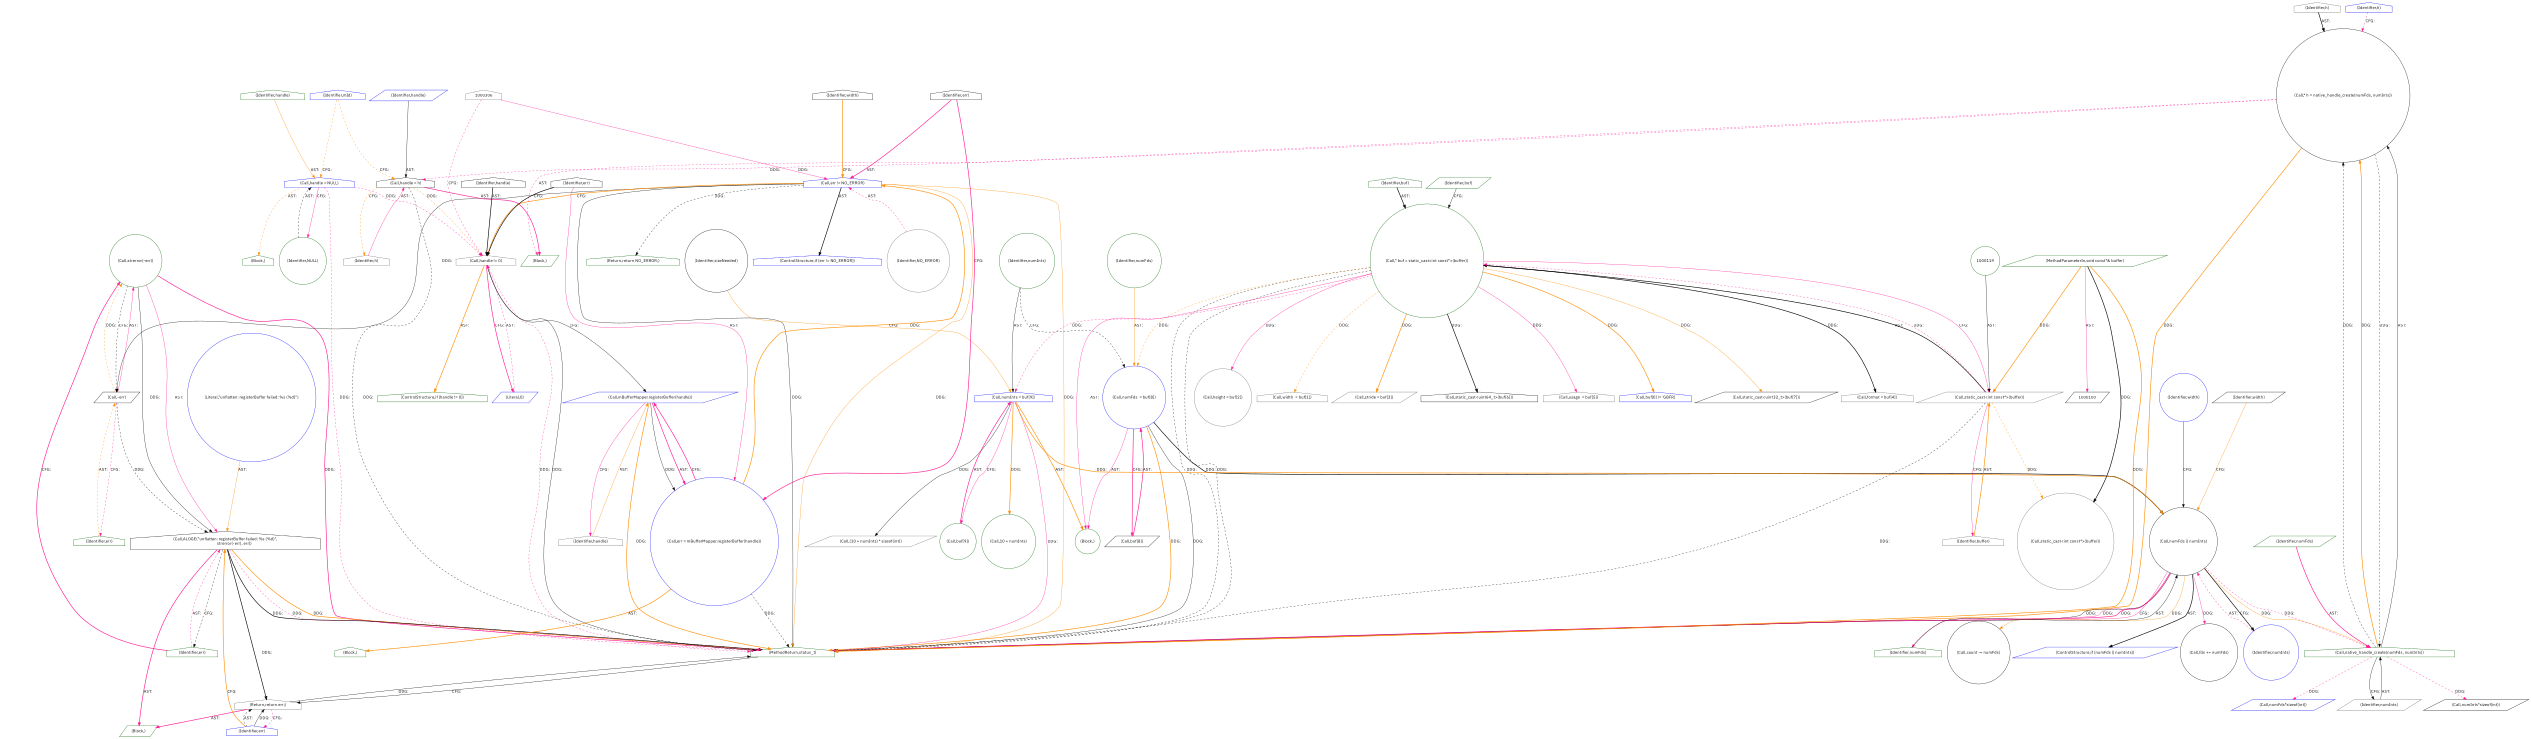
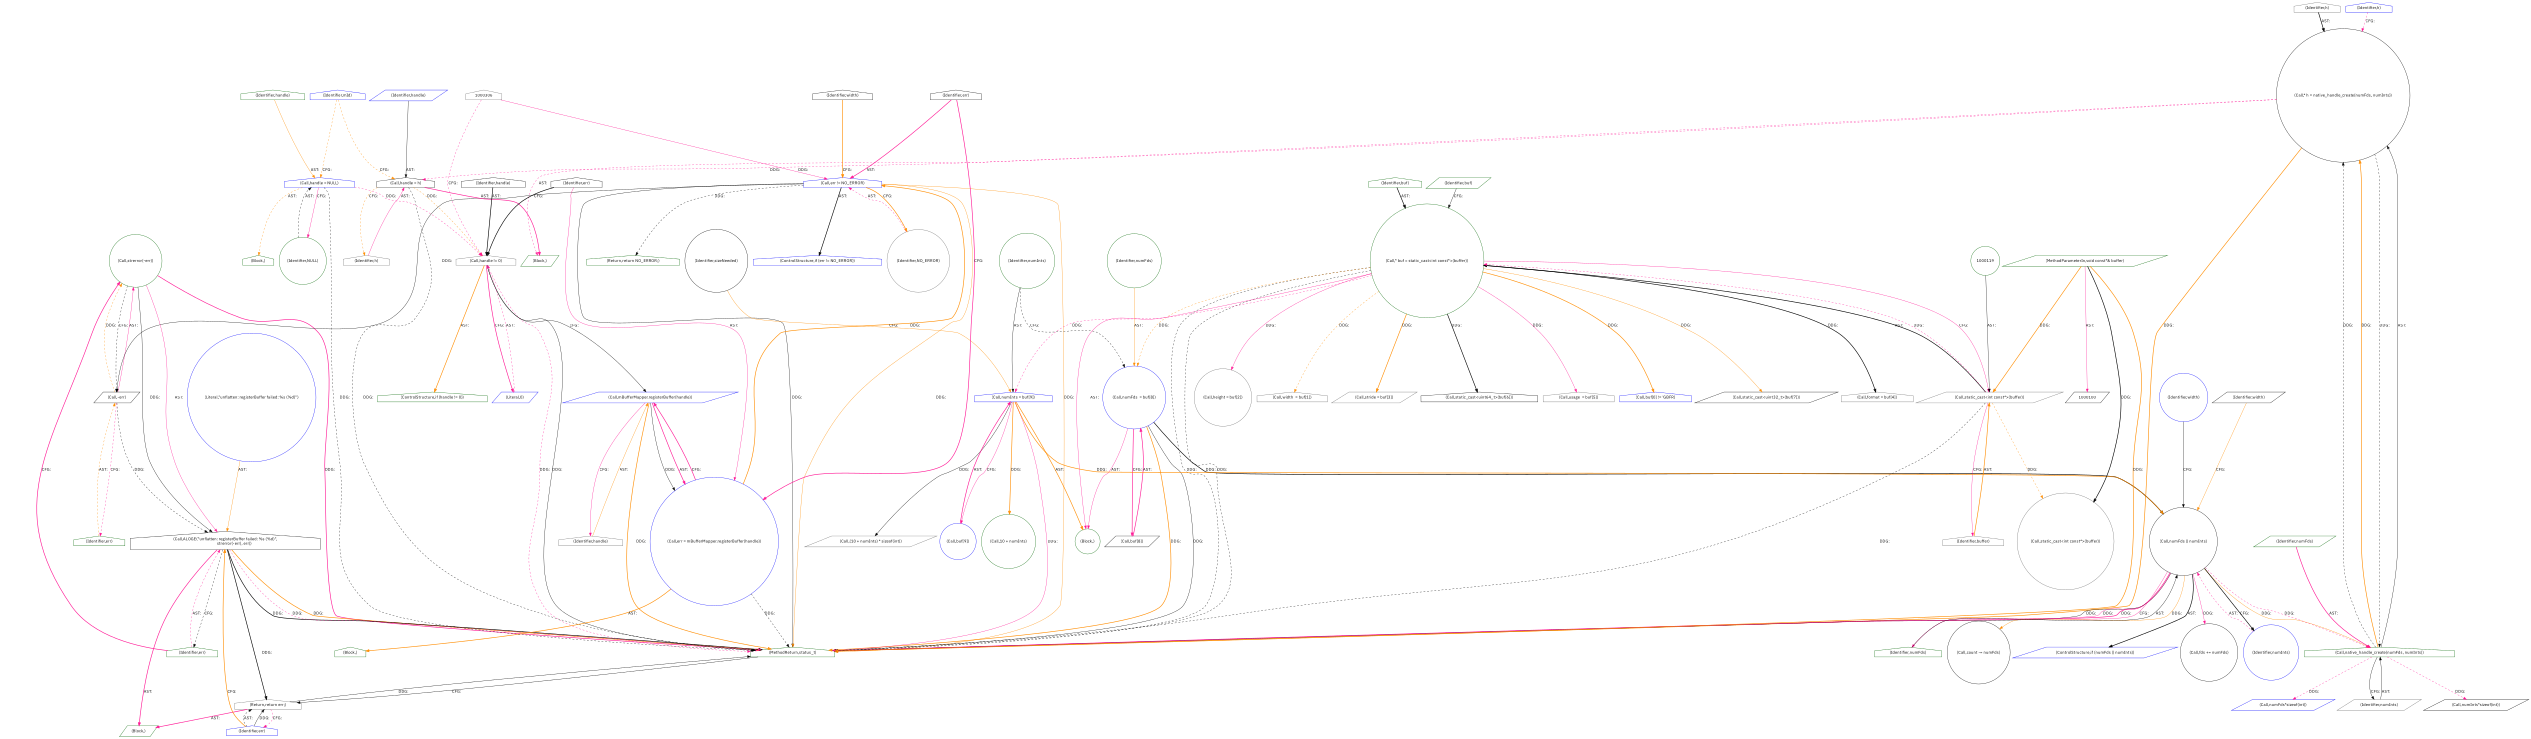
  digraph {
    fontname="IBM Plex Sans"
    node [color=darkgreen fontname="IBM Plex Sans" shape=house]
    edge [color=deeppink fontname="IBM Plex Sans" style=solid]
    n1 [label="(Call,strerror(-err))" shape=circle]
    n2 [color=black label="(Call,-err)" shape=parallelogram]
    n3 [color=black label="(Call,ALOGE(\"unflatten: registerBuffer failed: %s (%d)\",\n                    strerror(-err), err))"]
    n4 [label="(MethodReturn,status_t)"]
    n5 [label="(Identifier,err)"]
    n6 [color=gray40 label="(Return,return err;)"]
    n7 [label="(Identifier,err)"]
    n8 [label="(Block,)" shape=parallelogram]
    n9 [color=blue label="(Call,err != NO_ERROR)"]
    n10 [label="(Return,return NO_ERROR;)"]
    n11 [color=blue label="(ControlStructure,if (err != NO_ERROR))"]
    n12 [color=gray40 label="(Identifier,NO_ERROR)" shape=circle]
    n13 [color=blue label="(Call,err = mBufferMapper.registerBuffer(handle))" shape=circle]
    n14 [color=blue label="(Call,mBufferMapper.registerBuffer(handle))" shape=parallelogram]
    n15 [label="(Block,)"]
    n16 [color=gray40 label="(Identifier,handle)"]
    n17 [color=gray40 label="(Call,handle != 0)"]
    n18 [label="(ControlStructure,if (handle != 0))"]
    n19 [color=blue label="(Literal,0)" shape=parallelogram]
    n20 [color=black label="(Call,handle = h)"]
    n21 [label="(Block,)" shape=parallelogram]
    n22 [color=gray40 label="(Identifier,h)"]
    n23 [color=black label="(Call,* h = native_handle_create(numFds, numInts))" shape=circle]
    n24 [label="(Call,native_handle_create(numFds, numInts))"]
    n25 [color=gray40 label="(Identifier,numInts)" shape=parallelogram]
    n26 [color=black label="(Call,numInts*sizeof(int))" shape=parallelogram]
    n27 [color=blue label="(Call,numFds*sizeof(int))" shape=parallelogram]
    n28 [color=black label="(Call,numFds || numInts)" shape=circle]
    n29 [color=black label="(Call,fds += numFds)" shape=circle]
    n30 [color=blue label="(Identifier,numInts)" shape=circle]
    n31 [label="(Identifier,numFds)"]
    n32 [color=black label="(Call,count -= numFds)" shape=circle]
    n33 [color=blue label="(ControlStructure,if (numFds || numInts))" shape=parallelogram]
    n34 [color=blue label="(Call,numFds  = buf[8])" shape=circle]
    n35 [label="(Block,)" shape=circle]
    n36 [color=black label="(Call,buf[8])" shape=parallelogram]
    n37 [label="(Call,* buf = static_cast<int const*>(buffer))" shape=circle]
    n38 [color=gray40 label="(Call,static_cast<int const*>(buffer))" shape=parallelogram]
    n39 [color=blue label="(Call,numInts = buf[9])"]
    n40 [color=gray40 label="(Call,format = buf[4])"]
    n41 [color=gray40 label="(Call,height = buf[2])" shape=circle]
    n42 [color=gray40 label="(Call,width  = buf[1])"]
    n43 [color=gray40 label="(Call,stride = buf[3])" shape=parallelogram]
    n44 [color=black label="(Call,static_cast<uint64_t>(buf[6]))"]
    n45 [color=gray40 label="(Call,usage  = buf[5])"]
    n46 [color=blue label="(Call,buf[0] != 'GBFR)"]
    n47 [color=black label="(Call,static_cast<uint32_t>(buf[7]))" shape=parallelogram]
    n48 [color=gray40 label="(Identifier,buffer)"]
    n49 [color=gray40 label="(Call,static_cast<int const*>(buffer))" shape=circle]
    n50 [label="(Call,10 + numInts)" shape=circle]
-   n51 [label="(Call,buf[9])" shape=circle]
+   n51 [color=blue label="(Call,buf[9])" shape=circle]
    n52 [color=gray40 label="(Call,(10 + numInts) * sizeof(int))" shape=parallelogram]
    n53 [label="(MethodParameterIn,void const*& buffer)" shape=parallelogram]
    1000100 [color=black shape=parallelogram]
    n55 [color=blue label="(Call,handle = NULL)"]
    n56 [label="(Block,)"]
    n57 [label="(Identifier,NULL)" shape=circle]
    n58 [color=blue label="(Identifier,err)"]
    n59 [label="(Identifier,handle)"]
    n60 [color=black label="(Identifier,width)"]
    n61 [color=blue label="(Identifier,width)" shape=circle]
    n62 [color=gray40 label="(Identifier,h)"]
    n63 [label="(Identifier,numInts)" shape=circle]
    n64 [label="(Identifier,numFds)" shape=parallelogram]
    n65 [color=black label="(Identifier,sizeNeeded)" shape=circle]
    n66 [color=black label="(Identifier,width)" shape=parallelogram]
    n67 [label="(Identifier,numFds)" shape=circle]
    n68 [color=black label="(Identifier,err)"]
    n69 [color=black label="(Identifier,err)"]
    n70 [color=blue label="(Identifier,h)"]
    n71 [color=blue label="(Identifier,handle)" shape=parallelogram]
    n72 [label="(Identifier,buf)" shape=parallelogram]
    n73 [color=blue label="(Identifier,mId)"]
    n74 [label="(Identifier,buf)"]
    n75 [color=blue label="(Literal,\"unflatten: registerBuffer failed: %s (%d)\")" shape=circle]
    n76 [color=black label="(Identifier,handle)"]
    1000306 [color=gray40]
    1000119 [shape=circle]
    n1 -> n2 [color=black label="CFG: " style=dashed]
    n1 -> n3 [label="AST: "]
    n1 -> n3 [color=black label="DDG: "]
    n1 -> n4 [label="DDG: " style=bold]
    n2 -> n1 [label="AST: "]
    n2 -> n1 [color=darkorange label="DDG: " style=dashed]
    n2 -> n3 [color=black label="DDG: " style=dashed]
    n2 -> n5 [label="CFG: " style=dashed]
    n3 -> n4 [color=darkorange label="DDG: " style=bold]
    n3 -> n4 [color=black label="DDG: " style=bold]
    n3 -> n4 [label="DDG: " style=dashed]
    n3 -> n6 [color=black label="DDG: " style=bold]
    n3 -> n7 [color=black label="CFG: " style=dashed]
    n3 -> n8 [label="AST: " style=bold]
    n4 -> n6 [color=black label="CFG: "]
    n5 -> n2 [color=darkorange label="AST: " style=dashed]
    n6 -> n4 [color=black label="DDG: "]
    n6 -> n8 [label="AST: " style=bold]
    n6 -> n58 [label="CFG: " style=dashed]
    n7 -> n1 [label="CFG: " style=bold]
    n7 -> n3 [label="AST: " style=dashed]
    n9 -> n2 [color=black label="DDG: "]
    n9 -> n4 [color=black label="DDG: "]
    n9 -> n4 [color=darkorange label="DDG: "]
    n9 -> n4 [color=darkorange label="DDG: "]
    n9 -> n10 [color=black label="DDG: " style=dashed]
    n9 -> n11 [color=black label="AST: " style=bold]
-   n9 -> n17 [color=darkorange label="CFG: " style=bold]
+   n9 -> n12 [color=darkorange label="CFG: " style=bold]
    n12 -> n9 [label="AST: " style=dashed]
    n13 -> n4 [color=black label="DDG: " style=dashed]
    n13 -> n9 [color=darkorange label="DDG: " style=bold]
    n13 -> n14 [label="CFG: " style=bold]
    n13 -> n15 [color=darkorange label="AST: " style=bold]
    n14 -> n4 [color=darkorange label="DDG: " style=bold]
    n14 -> n13 [label="AST: " style=bold]
    n14 -> n13 [color=black label="DDG: "]
    n14 -> n16 [label="CFG: "]
    n16 -> n14 [color=darkorange label="AST: "]
    n17 -> n4 [color=black label="DDG: "]
    n17 -> n4 [label="DDG: " style=dashed]
    n17 -> n14 [color=black label="CFG: "]
    n17 -> n18 [color=darkorange label="AST: " style=bold]
    n17 -> n19 [label="CFG: " style=bold]
    n19 -> n17 [label="AST: " style=dashed]
    n20 -> n4 [color=black label="DDG: " style=dashed]
    n20 -> n17 [color=darkorange label="DDG: " style=dashed]
    n20 -> n21 [label="AST: " style=bold]
    n20 -> n22 [color=darkorange label="CFG: " style=dashed]
    n22 -> n20 [label="AST: "]
    n23 -> n4 [color=darkorange label="DDG: " style=bold]
    n23 -> n20 [label="DDG: " style=dashed]
    n23 -> n21 [label="AST: " style=dashed]
    n23 -> n24 [color=black label="DDG: " style=dashed]
    n24 -> n23 [color=black label="AST: "]
    n24 -> n23 [color=black label="DDG: " style=dashed]
    n24 -> n23 [color=darkorange label="DDG: " style=bold]
    n24 -> n25 [color=black label="CFG: "]
    n24 -> n26 [label="DDG: " style=dashed]
    n24 -> n27 [label="DDG: " style=dashed]
    n25 -> n24 [color=black label="AST: "]
    n28 -> n4 [label="DDG: " style=bold]
    n28 -> n4 [color=black label="DDG: "]
    n28 -> n4 [label="DDG: "]
    n28 -> n24 [color=darkorange label="DDG: "]
    n28 -> n24 [label="DDG: " style=dashed]
    n28 -> n29 [label="DDG: "]
    n28 -> n30 [color=black label="CFG: " style=bold]
    n28 -> n31 [label="CFG: "]
    n28 -> n32 [color=darkorange label="DDG: "]
    n28 -> n33 [color=black label="AST: " style=bold]
    n30 -> n28 [label="AST: " style=dashed]
    n31 -> n28 [color=black label="AST: "]
    n34 -> n4 [color=darkorange label="DDG: " style=bold]
    n34 -> n4 [color=black label="DDG: "]
    n34 -> n28 [color=black label="DDG: " style=bold]
    n34 -> n35 [label="AST: "]
    n34 -> n36 [label="CFG: " style=bold]
    n36 -> n34 [label="AST: " style=bold]
    n37 -> n4 [color=black label="DDG: " style=dashed]
    n37 -> n4 [color=black label="DDG: " style=dashed]
    n37 -> n34 [color=darkorange label="DDG: " style=dashed]
    n37 -> n35 [label="AST: "]
    n37 -> n38 [label="CFG: "]
    n37 -> n39 [label="DDG: " style=dashed]
    n37 -> n40 [color=black label="DDG: " style=bold]
    n37 -> n41 [label="DDG: "]
    n37 -> n42 [color=darkorange label="DDG: " style=dashed]
    n37 -> n43 [color=darkorange label="DDG: " style=bold]
    n37 -> n44 [color=black label="DDG: " style=bold]
    n37 -> n45 [label="DDG: "]
    n37 -> n46 [color=darkorange label="DDG: " style=bold]
    n37 -> n47 [color=darkorange label="DDG: "]
    n38 -> n4 [color=black label="DDG: " style=dashed]
    n38 -> n37 [color=black label="AST: " style=bold]
    n38 -> n37 [label="DDG: " style=dashed]
    n38 -> n48 [label="CFG: "]
    n38 -> n49 [color=darkorange label="DDG: " style=dashed]
    n39 -> n4 [label="DDG: "]
    n39 -> n28 [color=darkorange label="DDG: " style=bold]
    n39 -> n35 [color=darkorange label="AST: " style=bold]
    n39 -> n50 [color=darkorange label="DDG: " style=bold]
    n39 -> n51 [label="CFG: "]
    n39 -> n52 [color=black label="DDG: "]
    n48 -> n38 [color=darkorange label="AST: " style=bold]
    n51 -> n39 [label="AST: " style=bold]
    n53 -> n4 [color=darkorange label="DDG: " style=bold]
    n53 -> n38 [color=darkorange label="DDG: " style=bold]
    n53 -> n49 [color=black label="DDG: " style=bold]
    n53 -> 1000100 [label="AST: "]
-   n55 -> n4 [label="DDG: " style=dashed]
+   n55 -> n4 [color=black label="DDG: " style=dashed]
    n55 -> n17 [label="DDG: " style=dashed]
    n55 -> n56 [color=darkorange label="AST: " style=dashed]
    n55 -> n57 [label="CFG: "]
    n57 -> n55 [color=black label="AST: " style=dashed]
    n58 -> n3 [color=darkorange label="CFG: " style=bold]
    n58 -> n6 [color=black label="AST: " style=dashed]
    n58 -> n6 [color=black label="DDG: "]
    n59 -> n55 [color=darkorange label="AST: "]
    n60 -> n9 [color=darkorange label="CFG: " style=bold]
    n61 -> n28 [color=black label="CFG: "]
    n62 -> n23 [color=black label="AST: " style=bold]
    n63 -> n34 [color=black label="CFG: " style=dashed]
    n63 -> n39 [color=black label="AST: "]
    n64 -> n24 [label="AST: " style=bold]
    n65 -> n39 [color=darkorange label="CFG: "]
    n66 -> n28 [color=darkorange label="CFG: "]
    n67 -> n34 [color=darkorange label="AST: "]
    n68 -> n9 [label="AST: " style=bold]
    n68 -> n13 [label="CFG: " style=bold]
    n69 -> n13 [label="AST: "]
    n69 -> n17 [color=black label="CFG: " style=bold]
    n70 -> n23 [label="CFG: " style=dashed]
    n71 -> n20 [color=black label="AST: "]
    n72 -> n37 [color=black label="CFG: "]
    n73 -> n20 [color=darkorange label="CFG: " style=dashed]
    n73 -> n55 [color=darkorange label="CFG: " style=dashed]
    n74 -> n37 [color=black label="AST: " style=bold]
    n75 -> n3 [color=darkorange label="AST: "]
    n76 -> n17 [color=black label="AST: " style=bold]
    1000306 -> n9 [label="DDG: "]
    1000306 -> n17 [label="CFG: " style=dashed]
    1000119 -> n38 [color=black label="AST: "]
  }
